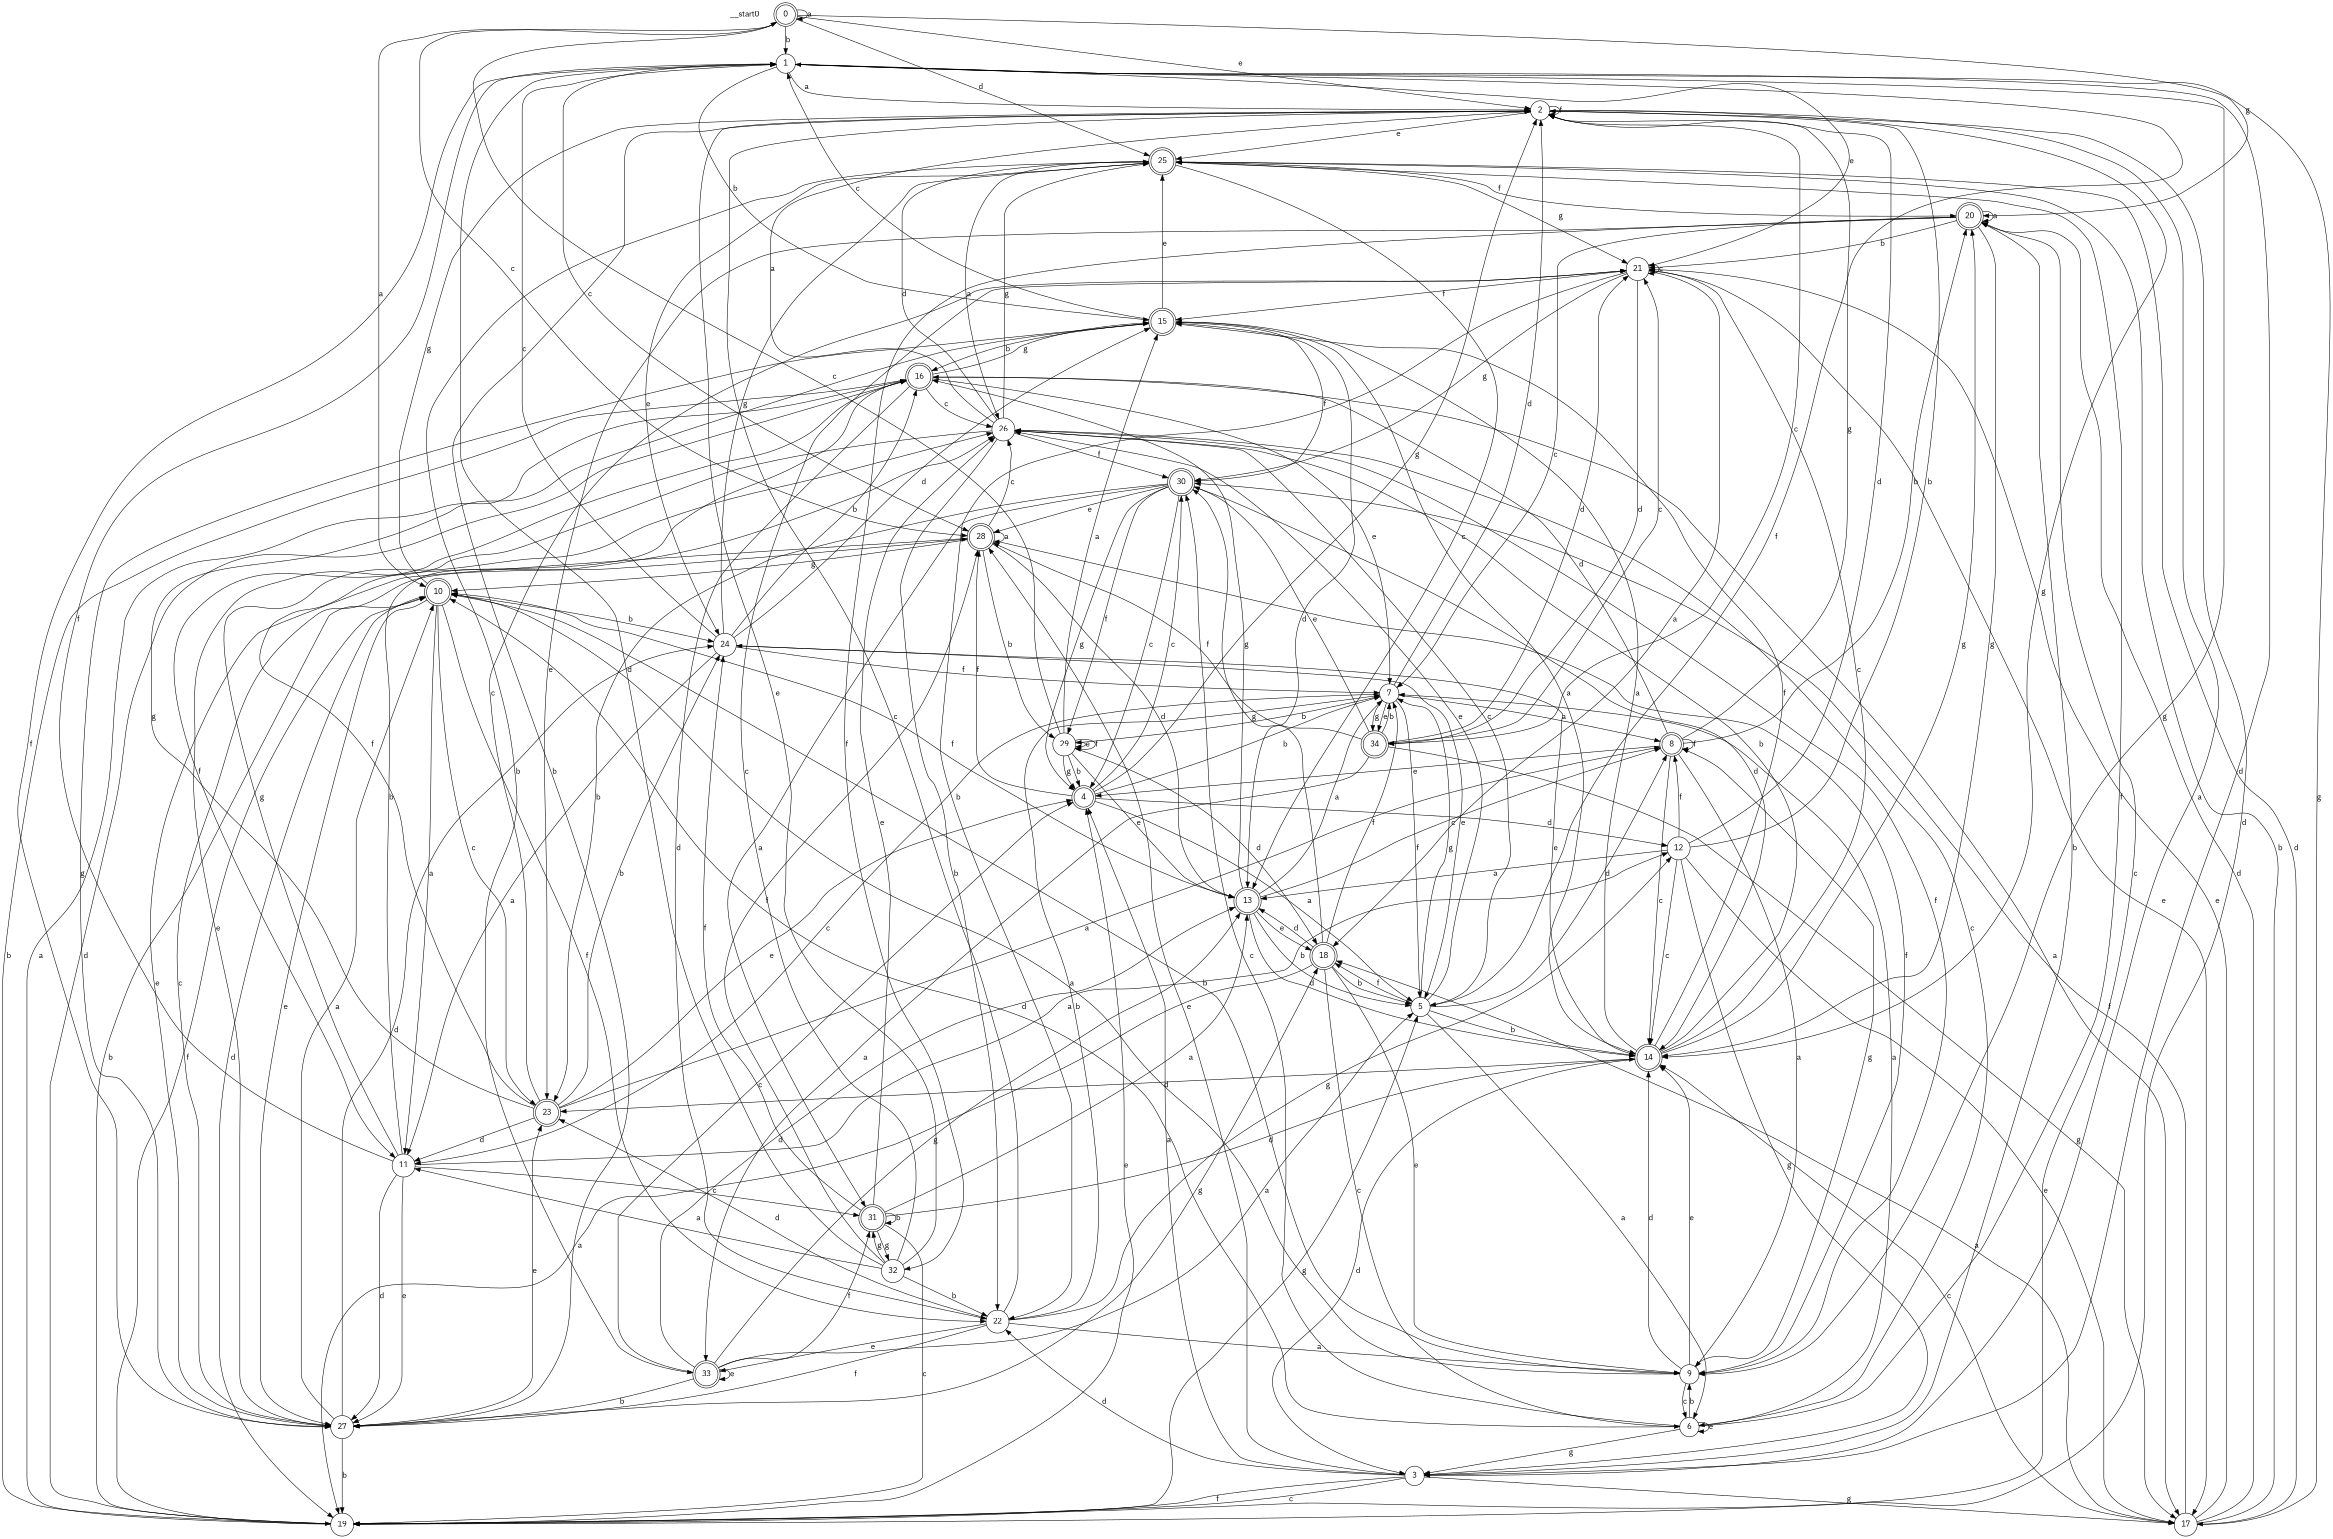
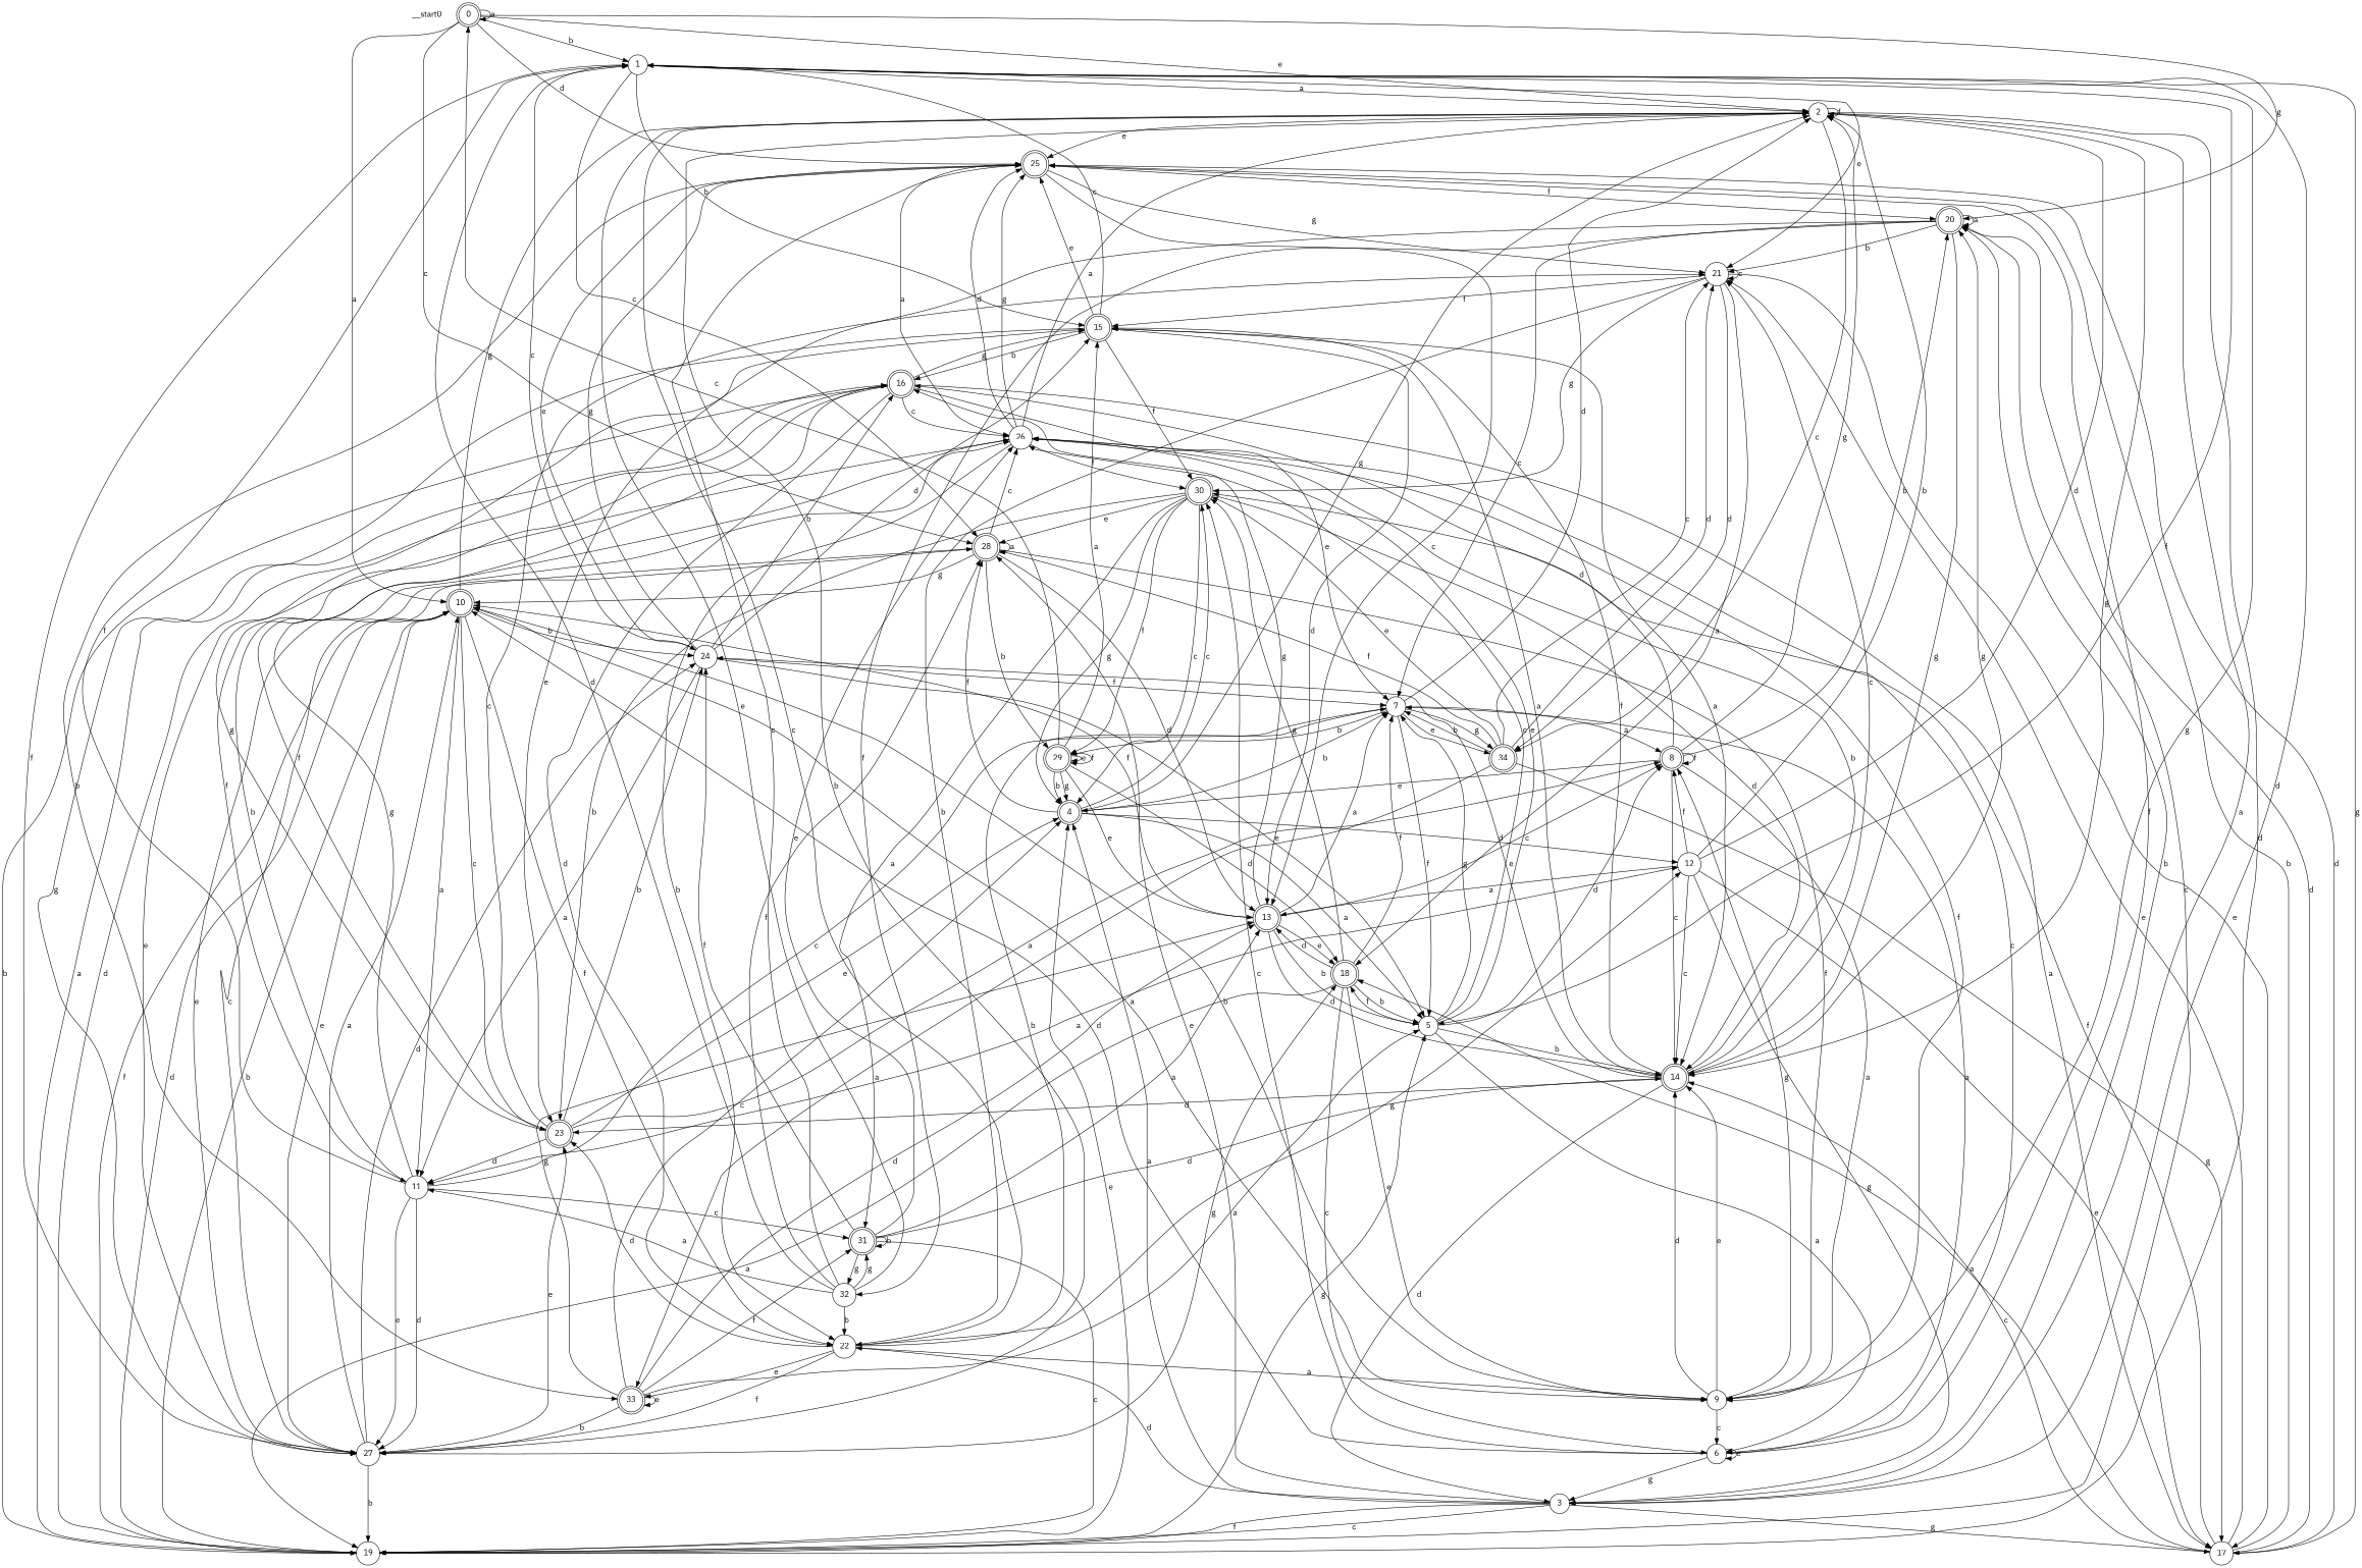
  digraph {
    fontname="IBM Plex Sans"
    rankdir=TB
    node [fontname="IBM Plex Sans" shape=circle color=black fillcolor=white style=filled]
    edge [fontname="IBM Plex Sans"]
    __start0 [shape=none color="" fillcolor="" style=""]
    n2 [label=0 shape=doublecircle style="rounded,filled"]
    n3 [label=1]
    n4 [label=2]
    n5 [label=10 shape=doublecircle style="rounded,filled"]
    n6 [label=20 shape=doublecircle style="rounded,filled"]
    n7 [label=25 shape=doublecircle style="rounded,filled"]
    n8 [label=28 shape=doublecircle style="rounded,filled"]
    n9 [label=3]
    n10 [label=5]
    n11 [label=9]
    n12 [label=15 shape=doublecircle style="rounded,filled"]
    n13 [label=21]
    n14 [label=14 shape=doublecircle style="rounded,filled"]
    n15 [label=19]
    n16 [label=27]
    n17 [label=34 shape=doublecircle style="rounded,filled"]
    n18 [label=22]
    n19 [label=11]
    n20 [label=23 shape=doublecircle style="rounded,filled"]
    n21 [label=24]
    n22 [label=7]
    n23 [label=32]
    n24 [label=17]
    n25 [label=13 shape=doublecircle style="rounded,filled"]
    n26 [label=26]
    n27 [label=33 shape=doublecircle style="rounded,filled"]
-   n28 [label=29]
+   n28 [label=29 shape=doublecircle]
    n29 [label=4 shape=doublecircle style="rounded,filled"]
    n30 [label=6]
    n31 [label=8 shape=doublecircle style="rounded,filled"]
    n32 [label=18 shape=doublecircle style="rounded,filled"]
    n33 [label=30 shape=doublecircle style="rounded,filled"]
    n34 [label=16 shape=doublecircle style="rounded,filled"]
    n35 [label=12]
    n36 [label=31 shape=doublecircle style="rounded,filled"]
    n2 -> n2 [label=a]
    n2 -> n3 [label=b]
    n2 -> n4 [label=e]
    n2 -> n5 [label=a]
    n2 -> n6 [label=g]
    n2 -> n7 [label=d]
    n2 -> n8 [label=c]
    n3 -> n4 [label=a]
    n3 -> n8 [label=c]
    n3 -> n9 [label=d]
    n3 -> n10 [label=f]
    n3 -> n11 [label=g]
    n3 -> n12 [label=b]
    n3 -> n13 [label=e]
    n4 -> n4 [label=f]
    n4 -> n7 [label=e]
    n4 -> n9 [label=a]
    n4 -> n14 [label=g]
    n4 -> n15 [label=d]
    n4 -> n16 [label=b]
    n4 -> n17 [label=c]
    n5 -> n4 [label=g]
    n5 -> n15 [label=d]
    n5 -> n16 [label=e]
    n5 -> n18 [label=f]
    n5 -> n19 [label=a]
    n5 -> n20 [label=c]
    n5 -> n21 [label=b]
    n6 -> n6 [label=a]
    n6 -> n13 [label=b]
    n6 -> n14 [label=g]
    n6 -> n20 [label=e]
    n6 -> n22 [label=c]
    n6 -> n23 [label=f]
    n7 -> n6 [label=f]
    n7 -> n13 [label=g]
    n7 -> n21 [label=e]
    n7 -> n24 [label=d]
    n7 -> n25 [label=c]
    n7 -> n26 [label=a]
    n7 -> n27 [label=b]
    n8 -> n5 [label=g]
    n8 -> n8 [label=a]
    n8 -> n11 [label=f]
    n8 -> n16 [label=e]
    n8 -> n25 [label=d]
    n8 -> n26 [label=c]
    n8 -> n28 [label=b]
    n9 -> n6 [label=b]
    n9 -> n8 [label=e]
    n9 -> n15 [label=c]
    n9 -> n15 [label=f]
    n9 -> n18 [label=d]
    n9 -> n24 [label=g]
    n9 -> n29 [label=a]
    n10 -> n14 [label=b]
    n10 -> n22 [label=g]
    n10 -> n26 [label=c]
    n10 -> n26 [label=e]
    n10 -> n30 [label=a]
    n10 -> n31 [label=d]
    n10 -> n32 [label=f]
    n11 -> n5 [label=a]
    n11 -> n5 [label=b]
    n11 -> n14 [label=d]
    n11 -> n14 [label=e]
    n11 -> n26 [label=f]
    n11 -> n30 [label=c]
    n11 -> n31 [label=g]
    n12 -> n3 [label=c]
    n12 -> n7 [label=e]
    n12 -> n14 [label=a]
    n12 -> n16 [label=g]
    n12 -> n25 [label=d]
    n12 -> n33 [label=f]
    n12 -> n34 [label=b]
    n13 -> n12 [label=f]
    n13 -> n13 [label=c]
    n13 -> n17 [label=d]
    n13 -> n18 [label=b]
    n13 -> n24 [label=e]
    n13 -> n32 [label=a]
    n13 -> n33 [label=g]
    n14 -> n6 [label=g]
    n14 -> n9 [label=d]
    n14 -> n12 [label=a]
    n14 -> n12 [label=f]
    n14 -> n13 [label=c]
    n14 -> n20 [label=d]
    n14 -> n21 [label=e]
    n14 -> n26 [label=b]
    n15 -> n5 [label=b]
    n15 -> n5 [label=f]
    n15 -> n6 [label=c]
    n15 -> n10 [label=g]
    n15 -> n29 [label=e]
    n15 -> n34 [label=a]
    n15 -> n34 [label=d]
    n16 -> n3 [label=f]
    n16 -> n5 [label=a]
    n16 -> n8 [label=c]
    n16 -> n15 [label=b]
    n16 -> n20 [label=e]
    n16 -> n21 [label=d]
    n16 -> n32 [label=g]
    n17 -> n8 [label=f]
    n17 -> n13 [label=c]
    n17 -> n13 [label=d]
    n17 -> n22 [label=b]
    n17 -> n24 [label=g]
    n17 -> n27 [label=a]
    n17 -> n33 [label=e]
    n18 -> n4 [label=c]
    n18 -> n11 [label=a]
    n18 -> n16 [label=f]
    n18 -> n20 [label=d]
    n18 -> n22 [label=b]
    n18 -> n27 [label=e]
    n18 -> n35 [label=g]
    n19 -> n3 [label=f]
    n19 -> n16 [label=d]
    n19 -> n16 [label=e]
    n19 -> n26 [label=b]
    n19 -> n26 [label=g]
    n19 -> n35 [label=a]
    n19 -> n36 [label=c]
    n20 -> n12 [label=g]
    n20 -> n13 [label=c]
    n20 -> n19 [label=d]
    n20 -> n21 [label=b]
    n20 -> n29 [label=e]
    n20 -> n31 [label=a]
    n20 -> n34 [label=f]
    n21 -> n3 [label=c]
    n21 -> n7 [label=g]
    n21 -> n10 [label=e]
    n21 -> n12 [label=d]
    n21 -> n19 [label=a]
    n21 -> n22 [label=f]
    n21 -> n34 [label=b]
    n22 -> n4 [label=d]
    n22 -> n10 [label=f]
    n22 -> n17 [label=e]
    n22 -> n17 [label=g]
    n22 -> n19 [label=c]
    n22 -> n28 [label=b]
    n22 -> n31 [label=a]
    n23 -> n3 [label=d]
    n23 -> n4 [label=e]
    n23 -> n8 [label=f]
-   n23 -> n13 [label=c]
+   n23 -> n7 [label=c]
    n23 -> n18 [label=b]
    n23 -> n19 [label=a]
    n23 -> n36 [label=g]
    n24 -> n3 [label=g]
    n24 -> n6 [label=d]
    n24 -> n7 [label=b]
    n24 -> n13 [label=e]
    n24 -> n14 [label=c]
    n24 -> n32 [label=a]
    n24 -> n33 [label=f]
    n25 -> n5 [label=f]
    n25 -> n10 [label=b]
    n25 -> n14 [label=d]
    n25 -> n22 [label=a]
    n25 -> n31 [label=c]
    n25 -> n32 [label=e]
    n25 -> n34 [label=g]
    n26 -> n4 [label=a]
    n26 -> n7 [label=d]
    n26 -> n7 [label=g]
    n26 -> n16 [label=e]
    n26 -> n18 [label=b]
    n26 -> n30 [label=c]
    n26 -> n33 [label=f]
    n27 -> n10 [label=a]
    n27 -> n16 [label=b]
    n27 -> n25 [label=d]
    n27 -> n25 [label=g]
    n27 -> n27 [label=e]
    n27 -> n29 [label=c]
    n27 -> n36 [label=f]
    n28 -> n2 [label=c]
    n28 -> n12 [label=a]
    n28 -> n25 [label=e]
    n28 -> n28 [label=e]
    n28 -> n28 [label=f]
    n28 -> n29 [label=b]
    n28 -> n29 [label=g]
    n28 -> n32 [label=d]
    n29 -> n4 [label=g]
    n29 -> n8 [label=f]
    n29 -> n10 [label=a]
    n29 -> n22 [label=b]
    n29 -> n33 [label=c]
    n29 -> n35 [label=d]
    n30 -> n5 [label=d]
    n30 -> n7 [label=f]
    n30 -> n9 [label=g]
-   n30 -> n11 [label=b]
    n30 -> n22 [label=a]
    n30 -> n30 [label=e]
    n30 -> n33 [label=c]
    n31 -> n4 [label=g]
    n31 -> n6 [label=b]
    n31 -> n11 [label=a]
    n31 -> n14 [label=c]
    n31 -> n29 [label=e]
    n31 -> n31 [label=f]
    n31 -> n34 [label=d]
    n32 -> n10 [label=b]
    n32 -> n11 [label=e]
    n32 -> n15 [label=a]
    n32 -> n22 [label=f]
    n32 -> n25 [label=d]
    n32 -> n30 [label=c]
    n32 -> n33 [label=g]
    n33 -> n8 [label=e]
    n33 -> n14 [label=d]
    n33 -> n20 [label=b]
    n33 -> n28 [label=f]
    n33 -> n29 [label=c]
    n33 -> n29 [label=g]
    n33 -> n36 [label=a]
    n34 -> n12 [label=g]
    n34 -> n15 [label=b]
    n34 -> n18 [label=d]
    n34 -> n19 [label=f]
    n34 -> n22 [label=e]
    n34 -> n24 [label=a]
    n34 -> n26 [label=c]
    n35 -> n4 [label=b]
    n35 -> n4 [label=d]
    n35 -> n9 [label=g]
    n35 -> n14 [label=c]
    n35 -> n24 [label=e]
    n35 -> n25 [label=a]
    n35 -> n31 [label=f]
    n36 -> n14 [label=d]
    n36 -> n15 [label=c]
    n36 -> n21 [label=f]
    n36 -> n23 [label=g]
    n36 -> n25 [label=a]
    n36 -> n26 [label=e]
    n36 -> n36 [label=b]
  }
